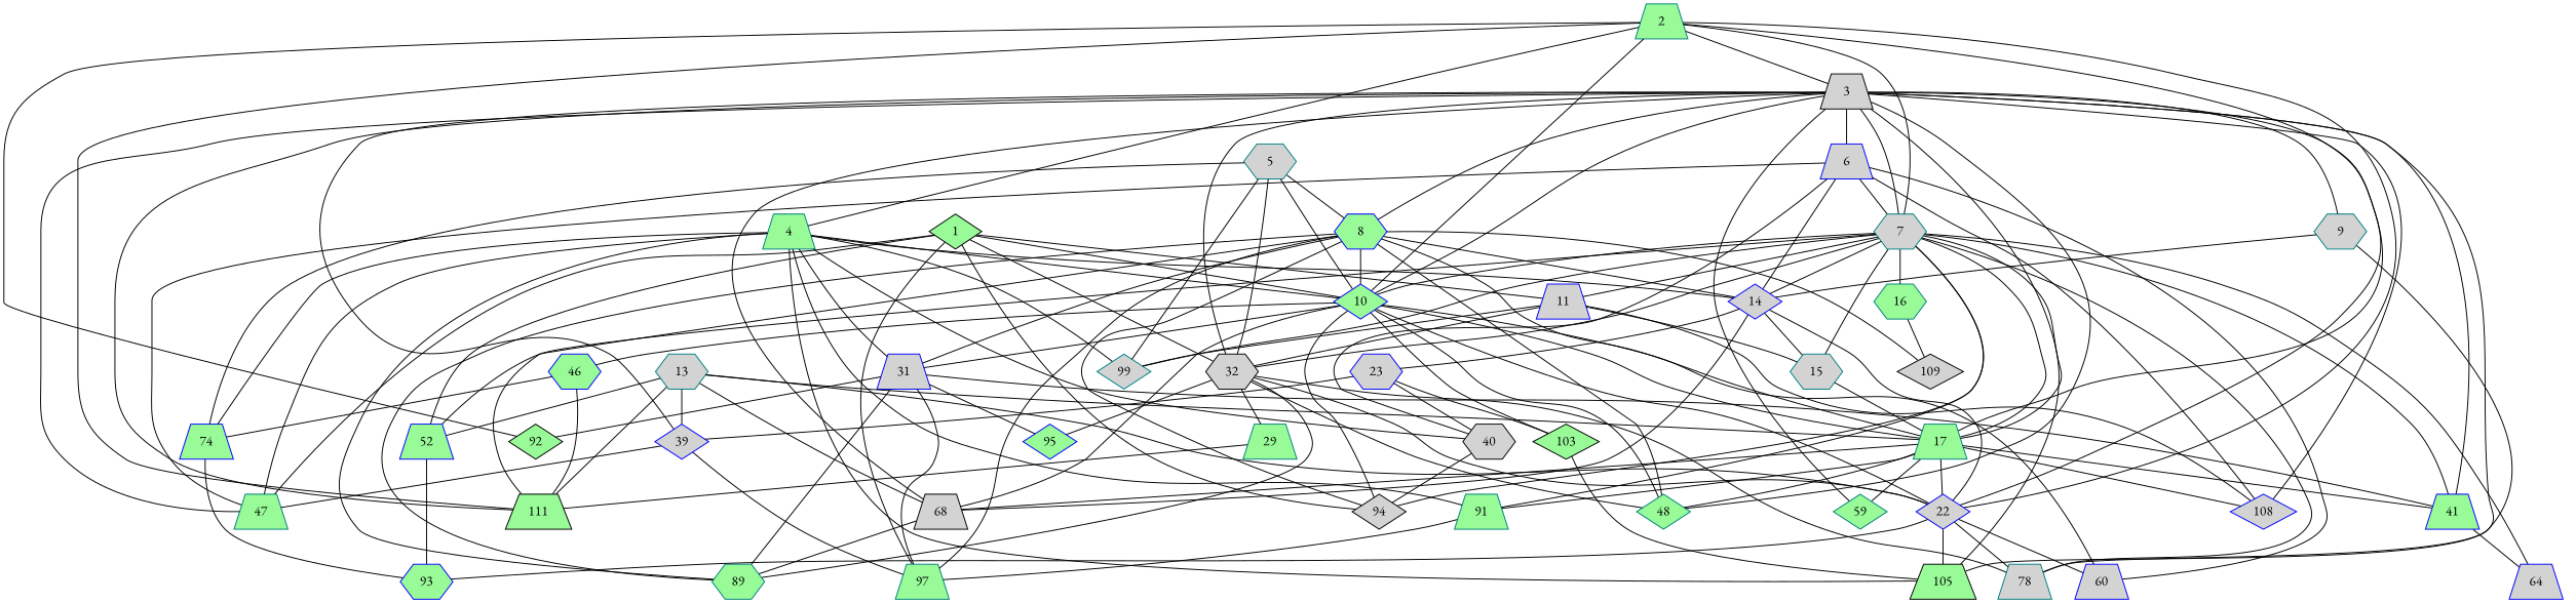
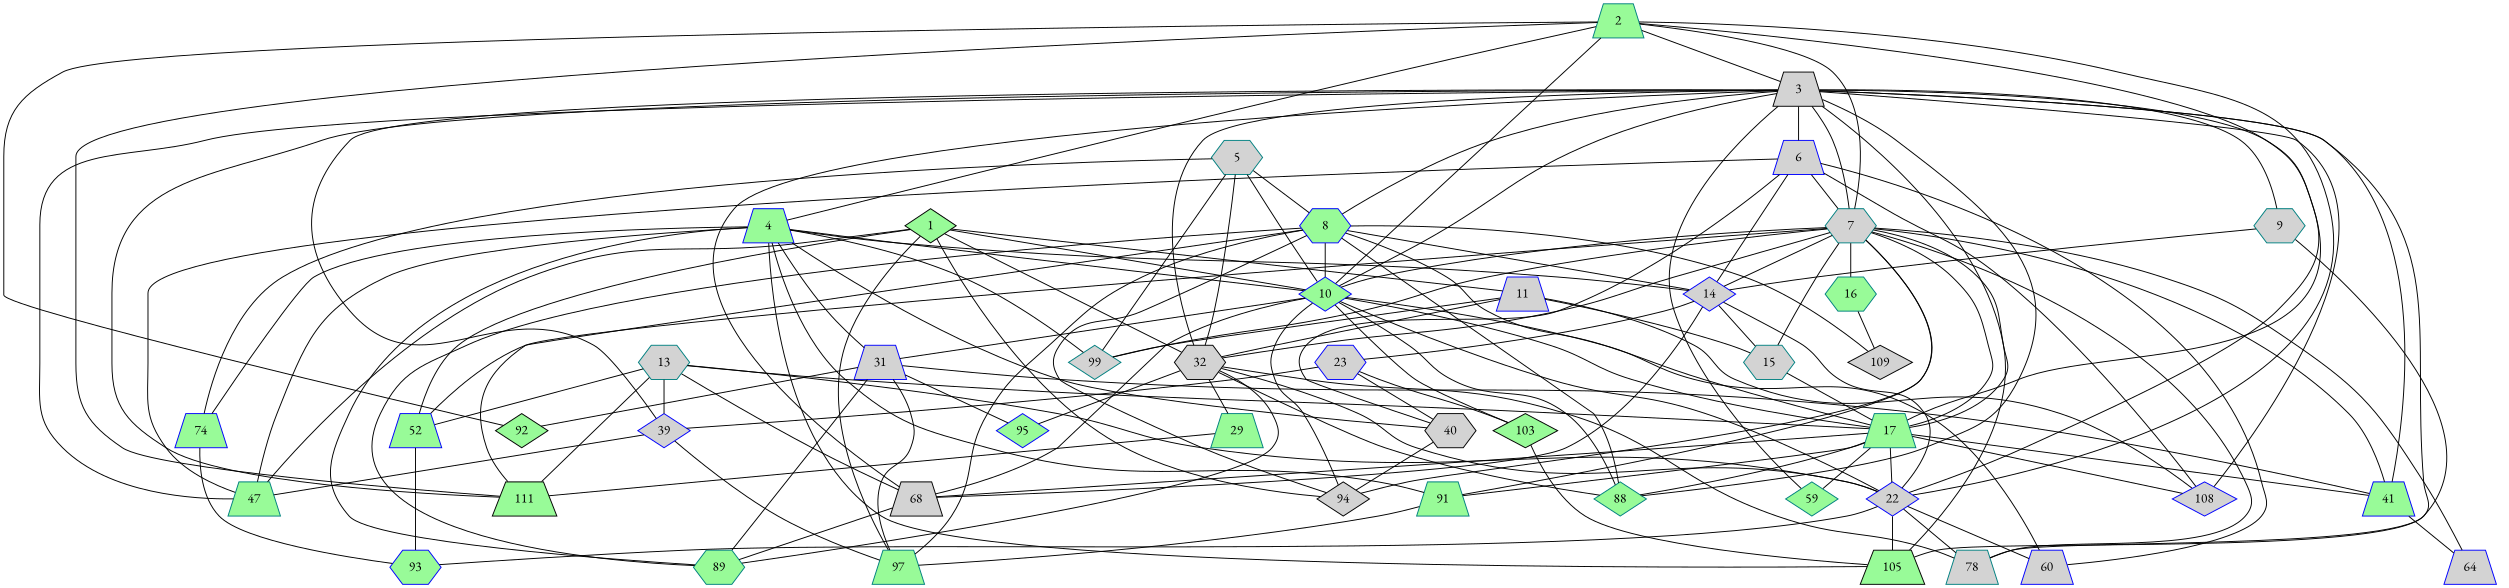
  graph {
    fontname="EB Garamond"
    node [color=blue fillcolor=palegreen fontname="EB Garamond" shape=trapezium style=filled]
    edge [fontname="EB Garamond"]
    1 [color=black shape=diamond super="+43"]
    10 [shape=diamond super="+71+19+30"]
    11 [fillcolor=lightgrey super="+57"]
    n4 [color=black fillcolor=lightgrey label=32 shape=hexagon super="+26+86+106+79"]
    47 [color=teal super="+75"]
    52 [super="+82"]
    94 [color=black fillcolor=lightgrey shape=diamond]
    97 [color=teal super="+113"]
    17 [color=teal super="+116+38+63"]
    22 [fillcolor=lightgrey shape=diamond super="+25+24+34"]
    68 [color=black fillcolor=lightgrey]
-   88 [color=teal shape=diamond label=48]
+   88 [color=teal shape=diamond]
    31 [fillcolor=lightgrey super="+69+56+36"]
    60 [fillcolor=lightgrey]
-   46 [shape=hexagon]
    103 [color=black shape=diamond]
    n17 [fillcolor=lightgrey label=108 shape=diamond]
    99 [color=teal fillcolor=lightgrey shape=diamond]
    15 [color=teal fillcolor=lightgrey shape=hexagon]
    89 [color=teal shape=hexagon]
    78 [color=teal fillcolor=lightgrey]
    29 [color=teal]
    95 [shape=diamond]
    93 [shape=hexagon]
    2 [color=teal super="+21"]
    3 [color=black fillcolor=lightgrey super="+53+67"]
-   4 [color=teal super="+27+32"]
+   4 [super="+27+32"]
    7 [color=teal fillcolor=lightgrey shape=hexagon super="+76+20+33"]
    92 [color=black shape=diamond]
    111 [color=black]
    6 [fillcolor=lightgrey super="+45"]
    8 [shape=hexagon super="+44+18+42"]
    9 [color=teal fillcolor=lightgrey shape=hexagon]
    39 [fillcolor=lightgrey shape=diamond]
    41 [super="+102"]
    59 [color=teal shape=diamond]
    105 [color=black]
    14 [fillcolor=lightgrey shape=diamond super="+72+49"]
    40 [color=black fillcolor=lightgrey shape=hexagon]
    74
    91 [color=teal]
    16 [color=teal shape=hexagon]
    64 [fillcolor=lightgrey]
    109 [color=black fillcolor=lightgrey shape=diamond]
    23 [fillcolor=lightgrey shape=hexagon super="+107"]
    5 [color=teal fillcolor=lightgrey shape=hexagon super="+48"]
    13 [color=teal fillcolor=lightgrey shape=hexagon super="+61+54+28"]
    1 -- 10
    1 -- 11
    1 -- n4 [weight=2]
    1 -- 47
    1 -- 52
    1 -- 94
    1 -- 97
    10 -- 94
    10 -- 17
    10 -- 22 [weight=2]
    10 -- 68
    10 -- 88
    10 -- 31 [weight=2]
    10 -- 60
-   10 -- 46
    10 -- 103
    11 -- n4
    11 -- n17
    11 -- 99
    11 -- 15
    n4 -- 22
    n4 -- 88
    n4 -- 89
    n4 -- 78
    n4 -- 29
    n4 -- 95
    52 -- 93
    17 -- 22
    17 -- 68
    17 -- 88
    17 -- n17
    17 -- 41
    17 -- 59
    17 -- 91
    22 -- 60
    22 -- 78
    22 -- 93
    22 -- 105
    68 -- 89
    31 -- 97
    31 -- 89
    31 -- 95
    31 -- 92
    31 -- 41
-   46 -- 111
-   46 -- 74
    103 -- 105
    15 -- 17
    29 -- 111
    2 -- 10
    2 -- 17
    2 -- 22
    2 -- 3
    2 -- 4
    2 -- 7
    2 -- 92
    2 -- 111
    3 -- 10 [weight=2]
    3 -- n4
    3 -- 47
    3 -- 17 [weight=2]
    3 -- 22 [weight=2]
    3 -- 68
    3 -- 88
    3 -- n17
    3 -- 7
    3 -- 111
    3 -- 6
    3 -- 8
    3 -- 9
    3 -- 39
    3 -- 41
    3 -- 59
    3 -- 105
    4 -- 10 [weight=2]
    4 -- 47
    4 -- 31 [weight=2]
    4 -- 99
    4 -- 89
    4 -- 105
    4 -- 14
    4 -- 40
    4 -- 74
    4 -- 91
    7 -- 10
-   7 -- 11
    7 -- n4 [weight=2]
    7 -- 52
    7 -- 94
    7 -- 17 [weight=2]
    7 -- 99
    7 -- 15
    7 -- 78
    7 -- 41
    7 -- 105
    7 -- 14 [weight=2]
    7 -- 91
    7 -- 16 [weight=2]
    7 -- 64
    6 -- 47
    6 -- 60
    6 -- n17 [weight=2]
    6 -- 7
    6 -- 14
    6 -- 40
    8 -- 10 [weight=2]
    8 -- 94
    8 -- 97 [weight=2]
    8 -- 17
    8 -- 88
-   8 -- 31 [weight=4]
    8 -- 89
    8 -- 111
    8 -- 14
    8 -- 109
    9 -- 78
    9 -- 14
    39 -- 47
    39 -- 97
    41 -- 64
    14 -- 22
    14 -- 68
    14 -- 15
    14 -- 23
    40 -- 94
    74 -- 93
    91 -- 97
    16 -- 109
    23 -- 103
    23 -- 39
    23 -- 40
    5 -- 10
    5 -- n4
    5 -- 99
    5 -- 8
    5 -- 74
    13 -- 52
    13 -- 17
    13 -- 22
    13 -- 68
    13 -- 111
    13 -- 39
  }
